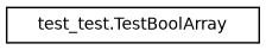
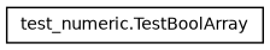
  digraph {
    rankdir=TB
-   n1 [color=black fillcolor=white fontname=Helvetica fontsize=10 height=0.2 label="test_test.TestBoolArray" shape=record style=filled width=0.4]
+   n1 [color=black fillcolor=white fontname=Helvetica fontsize=10 height=0.2 label="test_numeric.TestBoolArray" shape=record style=filled width=0.4]
  }
